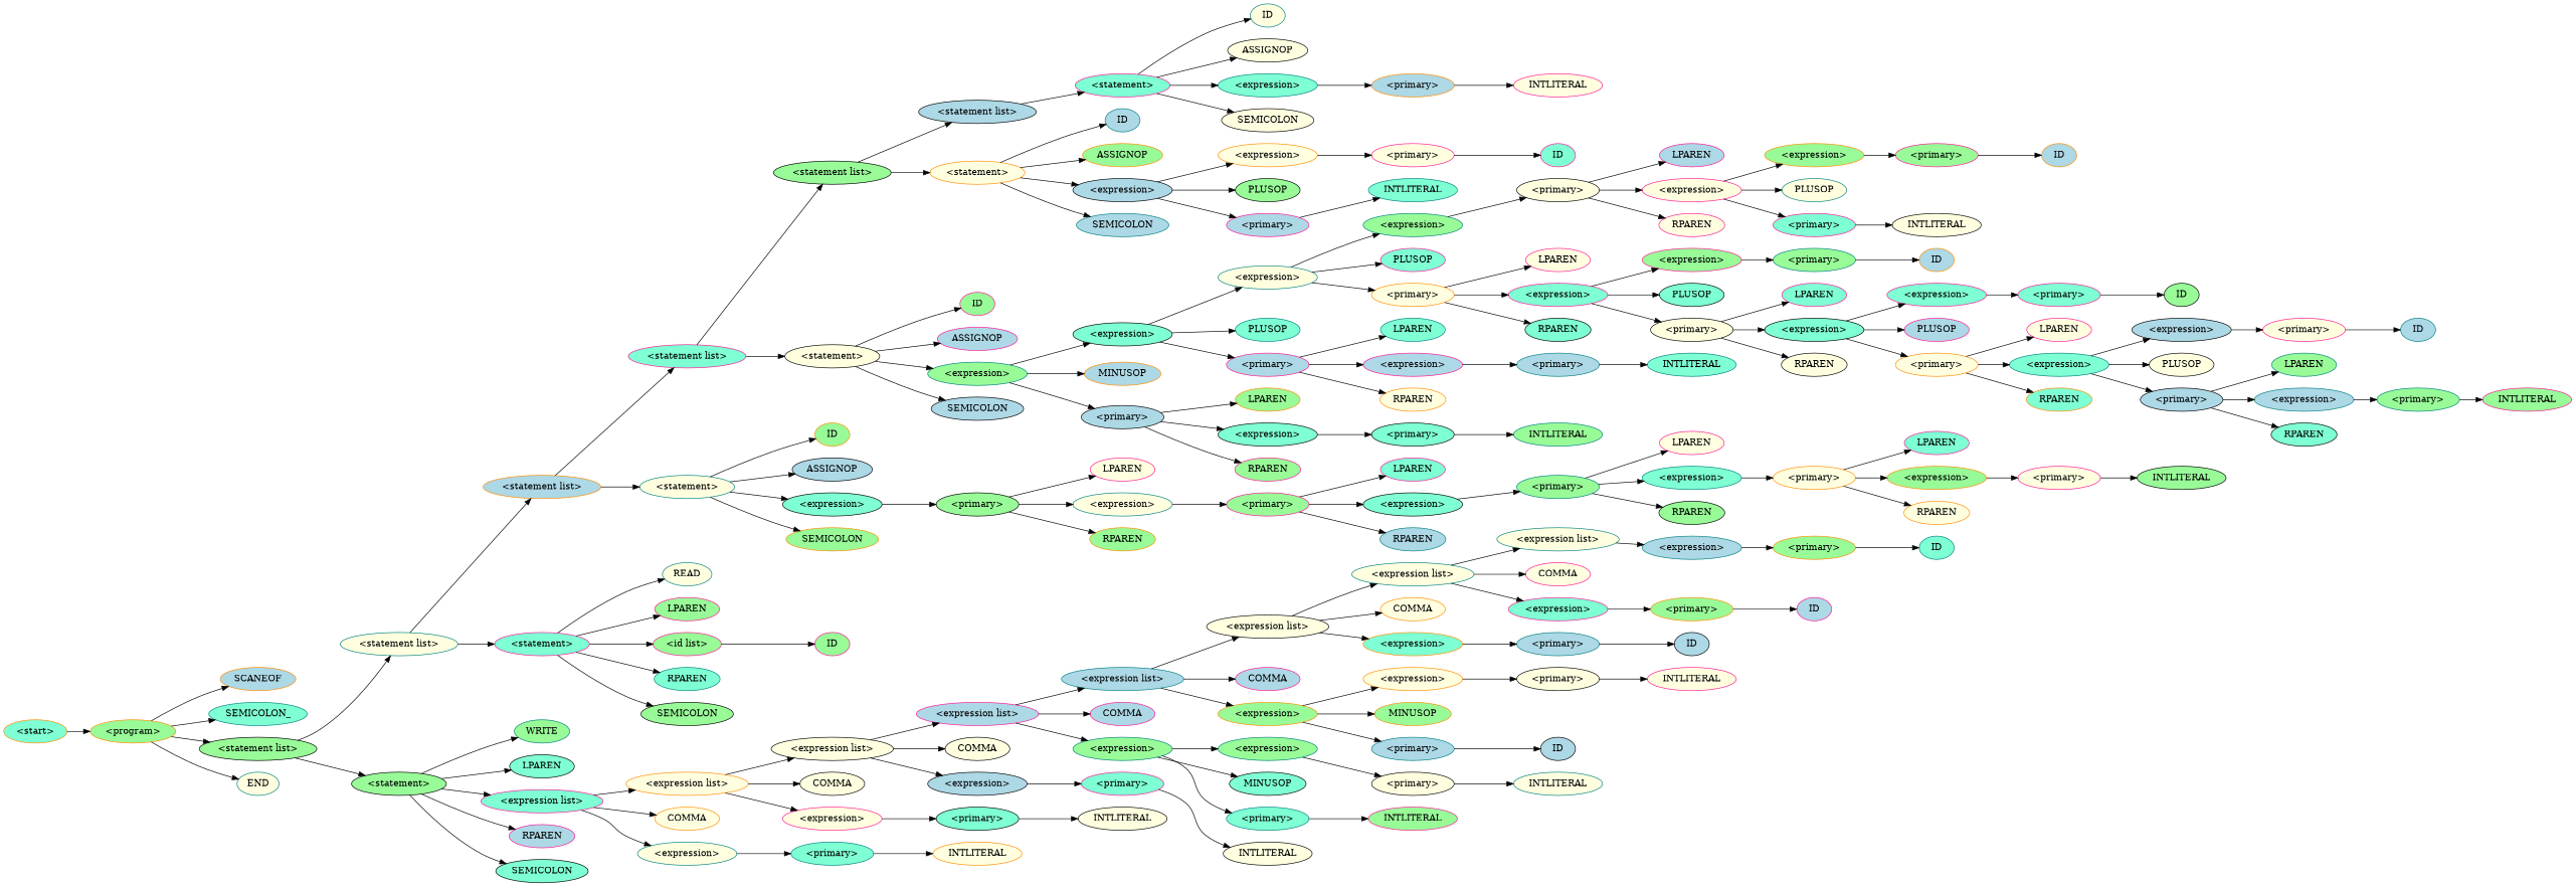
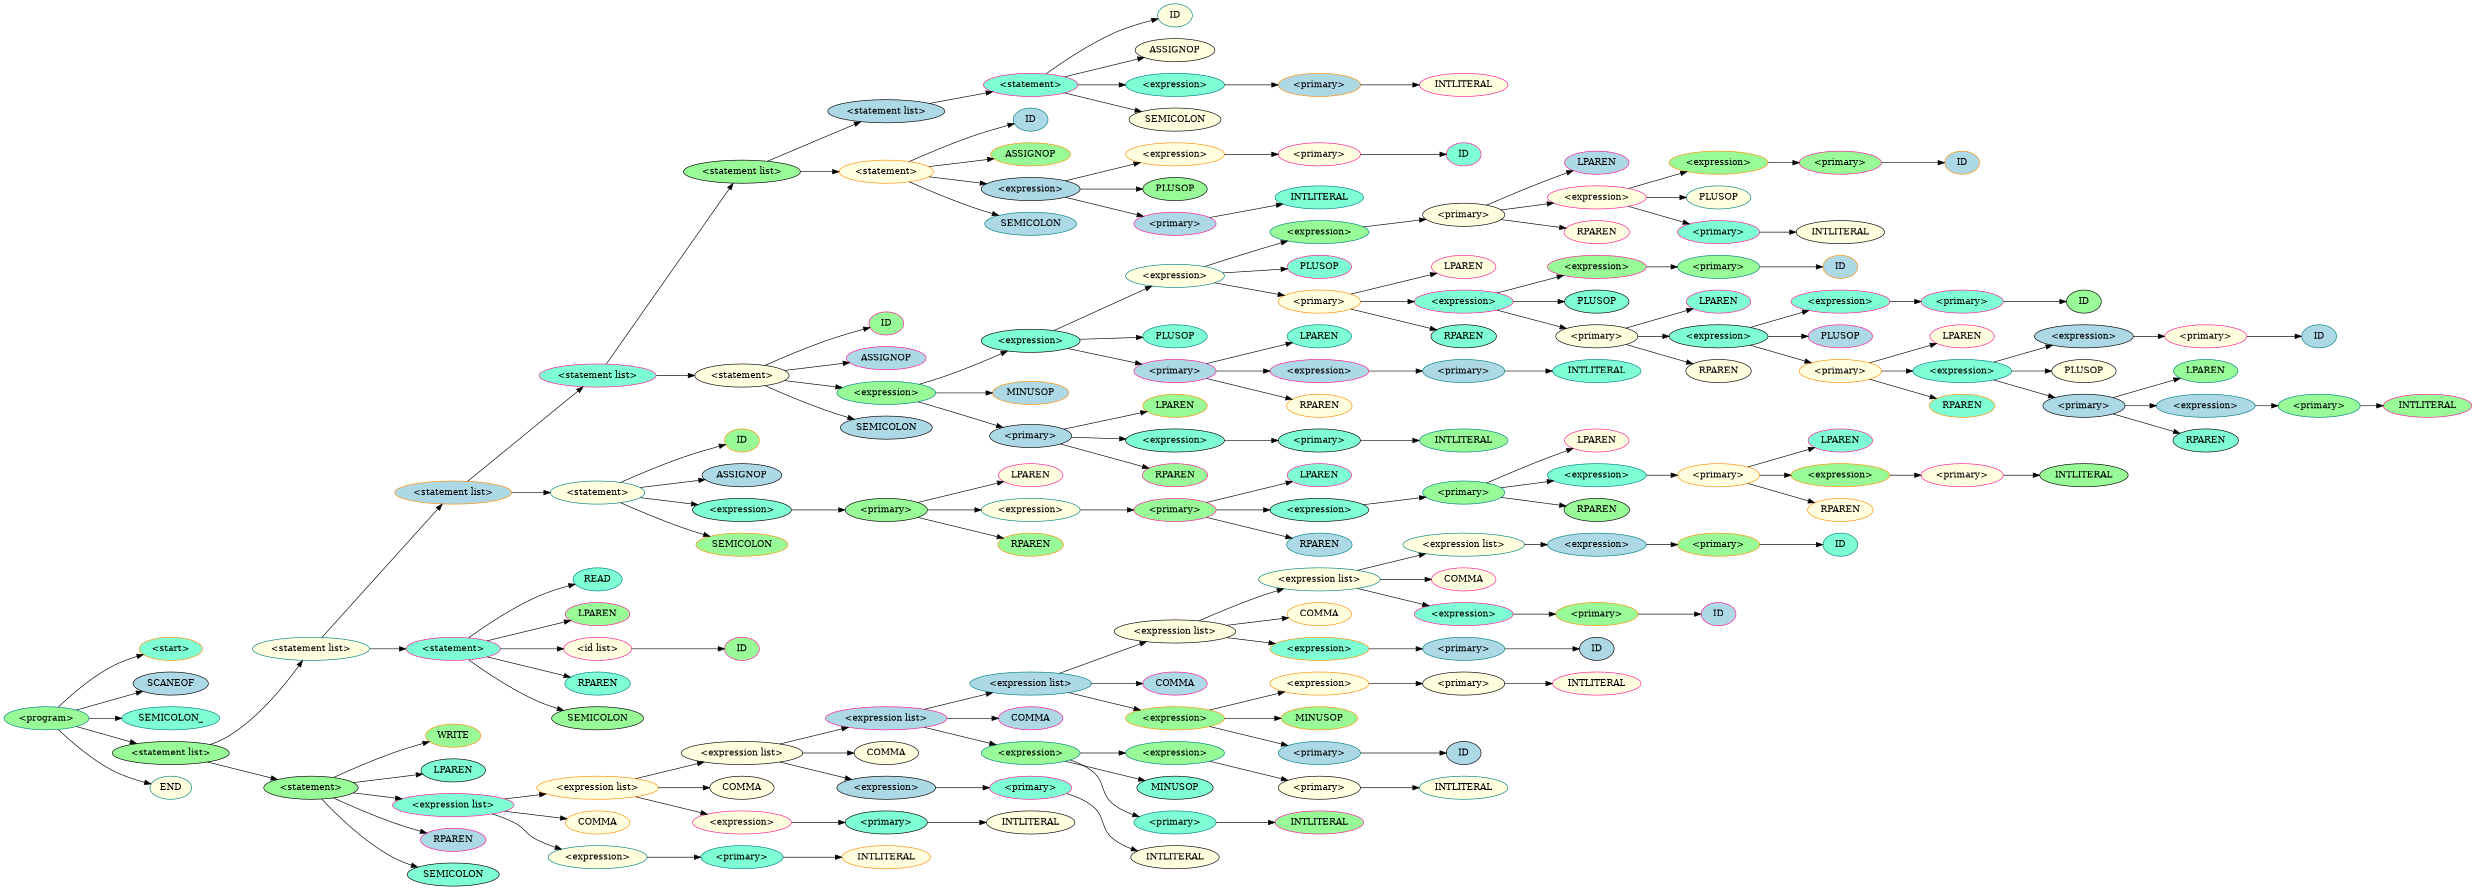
  digraph {
    rankdir=LR
    node [color=black fillcolor=lightyellow style=filled]
    n1 [color=darkorange fillcolor=aquamarine label="<start>"]
-   n2 [color=darkorange fillcolor=palegreen label="<program>"]
-   n3 [color=darkorange fillcolor=lightblue label=SCANEOF]
+   n2 [color=teal fillcolor=palegreen label="<program>"]
+   n3 [fillcolor=lightblue label=SCANEOF]
    n4 [color=teal fillcolor=aquamarine label=SEMICOLON_]
    n5 [fillcolor=palegreen label="<statement list>"]
    n6 [color=teal label=END]
    n7 [color=teal label="<statement list>"]
    n8 [fillcolor=palegreen label="<statement>"]
    n9 [color=darkorange fillcolor=lightblue label="<statement list>"]
    n10 [color=deeppink fillcolor=aquamarine label="<statement>"]
-   n11 [color=teal fillcolor=palegreen label=WRITE]
+   n11 [color=darkorange fillcolor=palegreen label=WRITE]
    n12 [fillcolor=aquamarine label=LPAREN]
    n13 [color=deeppink fillcolor=aquamarine label="<expression list>"]
    n14 [color=deeppink fillcolor=lightblue label=RPAREN]
    n15 [fillcolor=aquamarine label=SEMICOLON]
    n16 [color=deeppink fillcolor=aquamarine label="<statement list>"]
    n17 [color=teal label="<statement>"]
-   n18 [color=teal label=READ]
+   n18 [color=teal fillcolor=aquamarine label=READ]
    n19 [color=deeppink fillcolor=palegreen label=LPAREN]
-   n20 [color=deeppink fillcolor=palegreen label="<id list>"]
+   n20 [color=deeppink label="<id list>"]
    n21 [color=teal fillcolor=aquamarine label=RPAREN]
    n22 [fillcolor=palegreen label=SEMICOLON]
    n23 [fillcolor=palegreen label="<statement list>"]
    n24 [label="<statement>"]
    n25 [color=darkorange fillcolor=palegreen label=ID]
    n26 [fillcolor=lightblue label=ASSIGNOP]
    n27 [fillcolor=aquamarine label="<expression>"]
    n28 [color=darkorange fillcolor=palegreen label=SEMICOLON]
    n29 [fillcolor=lightblue label="<statement list>"]
    n30 [color=darkorange label="<statement>"]
    n31 [color=deeppink fillcolor=palegreen label=ID]
    n32 [color=deeppink fillcolor=lightblue label=ASSIGNOP]
    n33 [color=teal fillcolor=palegreen label="<expression>"]
    n34 [fillcolor=lightblue label=SEMICOLON]
    n35 [color=deeppink fillcolor=aquamarine label="<statement>"]
    n36 [color=teal fillcolor=lightblue label=ID]
    n37 [color=darkorange fillcolor=palegreen label=ASSIGNOP]
    n38 [fillcolor=lightblue label="<expression>"]
    n39 [color=teal fillcolor=lightblue label=SEMICOLON]
    n40 [color=teal label=ID]
    n41 [label=ASSIGNOP]
    n42 [color=teal fillcolor=aquamarine label="<expression>"]
    n43 [label=SEMICOLON]
    n44 [color=darkorange fillcolor=lightblue label="<primary>"]
    n45 [color=deeppink label=INTLITERAL]
    n46 [color=darkorange label="<expression>"]
    n47 [fillcolor=palegreen label=PLUSOP]
    n48 [color=deeppink fillcolor=lightblue label="<primary>"]
    n49 [color=deeppink label="<primary>"]
    n50 [color=teal fillcolor=aquamarine label=INTLITERAL]
    n51 [color=deeppink fillcolor=aquamarine label=ID]
    n52 [fillcolor=aquamarine label="<expression>"]
    n53 [color=darkorange fillcolor=lightblue label=MINUSOP]
    n54 [fillcolor=lightblue label="<primary>"]
    n55 [color=teal label="<expression>"]
    n56 [color=teal fillcolor=aquamarine label=PLUSOP]
    n57 [color=deeppink fillcolor=lightblue label="<primary>"]
    n58 [color=darkorange fillcolor=palegreen label=LPAREN]
    n59 [fillcolor=aquamarine label="<expression>"]
    n60 [color=deeppink fillcolor=palegreen label=RPAREN]
    n61 [color=teal fillcolor=palegreen label="<expression>"]
    n62 [color=deeppink fillcolor=aquamarine label=PLUSOP]
    n63 [color=darkorange label="<primary>"]
    n64 [color=teal fillcolor=aquamarine label=LPAREN]
    n65 [color=deeppink fillcolor=lightblue label="<expression>"]
    n66 [color=darkorange label=RPAREN]
    n67 [label="<primary>"]
    n68 [color=deeppink label=LPAREN]
    n69 [color=deeppink fillcolor=aquamarine label="<expression>"]
    n70 [fillcolor=aquamarine label=RPAREN]
    n71 [color=deeppink fillcolor=lightblue label=LPAREN]
    n72 [color=deeppink label="<expression>"]
    n73 [color=deeppink label=RPAREN]
    n74 [color=darkorange fillcolor=palegreen label="<expression>"]
    n75 [color=teal label=PLUSOP]
    n76 [color=deeppink fillcolor=aquamarine label="<primary>"]
    n77 [color=deeppink fillcolor=palegreen label="<primary>"]
    n78 [label=INTLITERAL]
    n79 [color=darkorange fillcolor=lightblue label=ID]
    n80 [color=deeppink fillcolor=palegreen label="<expression>"]
    n81 [fillcolor=aquamarine label=PLUSOP]
    n82 [label="<primary>"]
    n83 [color=teal fillcolor=palegreen label="<primary>"]
    n84 [color=deeppink fillcolor=aquamarine label=LPAREN]
    n85 [fillcolor=aquamarine label="<expression>"]
    n86 [label=RPAREN]
    n87 [color=darkorange fillcolor=lightblue label=ID]
    n88 [color=deeppink fillcolor=aquamarine label="<expression>"]
    n89 [color=deeppink fillcolor=lightblue label=PLUSOP]
    n90 [color=darkorange label="<primary>"]
    n91 [color=deeppink fillcolor=aquamarine label="<primary>"]
    n92 [color=deeppink label=LPAREN]
    n93 [color=teal fillcolor=aquamarine label="<expression>"]
    n94 [color=darkorange fillcolor=aquamarine label=RPAREN]
    n95 [fillcolor=palegreen label=ID]
    n96 [fillcolor=lightblue label="<expression>"]
    n97 [label=PLUSOP]
    n98 [fillcolor=lightblue label="<primary>"]
    n99 [color=deeppink label="<primary>"]
    n100 [color=teal fillcolor=palegreen label=LPAREN]
    n101 [color=teal fillcolor=lightblue label="<expression>"]
    n102 [fillcolor=aquamarine label=RPAREN]
    n103 [color=teal fillcolor=lightblue label=ID]
    n104 [color=teal fillcolor=palegreen label="<primary>"]
    n105 [color=deeppink fillcolor=palegreen label=INTLITERAL]
    n106 [color=teal fillcolor=lightblue label="<primary>"]
    n107 [color=teal fillcolor=aquamarine label=INTLITERAL]
    n108 [fillcolor=aquamarine label="<primary>"]
    n109 [color=teal fillcolor=palegreen label=INTLITERAL]
    n110 [fillcolor=palegreen label="<primary>"]
    n111 [color=deeppink label=LPAREN]
    n112 [color=teal label="<expression>"]
    n113 [color=darkorange fillcolor=palegreen label=RPAREN]
    n114 [color=deeppink fillcolor=palegreen label="<primary>"]
    n115 [color=deeppink fillcolor=aquamarine label=LPAREN]
    n116 [fillcolor=aquamarine label="<expression>"]
    n117 [color=teal fillcolor=lightblue label=RPAREN]
    n118 [color=teal fillcolor=palegreen label="<primary>"]
    n119 [color=deeppink label=LPAREN]
    n120 [color=teal fillcolor=aquamarine label="<expression>"]
    n121 [fillcolor=palegreen label=RPAREN]
    n122 [color=darkorange label="<primary>"]
    n123 [color=deeppink fillcolor=aquamarine label=LPAREN]
    n124 [color=darkorange fillcolor=palegreen label="<expression>"]
    n125 [color=darkorange label=RPAREN]
    n126 [color=deeppink label="<primary>"]
    n127 [fillcolor=palegreen label=INTLITERAL]
    n128 [color=deeppink fillcolor=palegreen label=ID]
    n129 [color=darkorange label="<expression list>"]
    n130 [color=darkorange label=COMMA]
    n131 [color=teal label="<expression>"]
    n132 [label="<expression list>"]
    n133 [label=COMMA]
    n134 [color=deeppink label="<expression>"]
    n135 [color=teal fillcolor=aquamarine label="<primary>"]
    n136 [color=deeppink fillcolor=lightblue label="<expression list>"]
    n137 [label=COMMA]
    n138 [fillcolor=lightblue label="<expression>"]
    n139 [fillcolor=aquamarine label="<primary>"]
    n140 [color=teal fillcolor=lightblue label="<expression list>"]
    n141 [color=deeppink fillcolor=lightblue label=COMMA]
    n142 [color=teal fillcolor=palegreen label="<expression>"]
    n143 [color=deeppink fillcolor=aquamarine label="<primary>"]
    n144 [label="<expression list>"]
    n145 [color=deeppink fillcolor=lightblue label=COMMA]
    n146 [color=darkorange fillcolor=palegreen label="<expression>"]
    n147 [color=teal fillcolor=palegreen label="<expression>"]
    n148 [fillcolor=aquamarine label=MINUSOP]
    n149 [color=teal fillcolor=aquamarine label="<primary>"]
    n150 [color=teal label="<expression list>"]
    n151 [color=darkorange label=COMMA]
    n152 [color=darkorange fillcolor=aquamarine label="<expression>"]
    n153 [color=darkorange label="<expression>"]
    n154 [color=darkorange fillcolor=palegreen label=MINUSOP]
    n155 [color=teal fillcolor=lightblue label="<primary>"]
    n156 [color=teal label="<expression list>"]
    n157 [color=deeppink label=COMMA]
    n158 [color=deeppink fillcolor=aquamarine label="<expression>"]
    n159 [color=teal fillcolor=lightblue label="<primary>"]
    n160 [color=teal fillcolor=lightblue label="<expression>"]
    n161 [color=darkorange fillcolor=palegreen label="<primary>"]
    n162 [color=darkorange fillcolor=palegreen label="<primary>"]
    n163 [color=teal fillcolor=aquamarine label=ID]
    n164 [color=deeppink fillcolor=lightblue label=ID]
    n165 [fillcolor=lightblue label=ID]
    n166 [label="<primary>"]
    n167 [fillcolor=lightblue label=ID]
    n168 [color=deeppink label=INTLITERAL]
    n169 [label="<primary>"]
    n170 [color=deeppink fillcolor=palegreen label=INTLITERAL]
    n171 [color=teal label=INTLITERAL]
    n172 [label=INTLITERAL]
    n173 [label=INTLITERAL]
    n174 [color=darkorange label=INTLITERAL]
-   n1 -> n2
+   n2 -> n1
    n2 -> n3
    n2 -> n4
    n2 -> n5
    n2 -> n6
    n5 -> n7
    n5 -> n8
    n7 -> n9
    n7 -> n10
    n8 -> n11
    n8 -> n12
    n8 -> n13
    n8 -> n14
    n8 -> n15
    n9 -> n16
    n9 -> n17
    n10 -> n18
    n10 -> n19
    n10 -> n20
    n10 -> n21
    n10 -> n22
    n13 -> n129
    n13 -> n130
    n13 -> n131
    n16 -> n23
    n16 -> n24
    n17 -> n25
    n17 -> n26
    n17 -> n27
    n17 -> n28
    n20 -> n128
    n23 -> n29
    n23 -> n30
    n24 -> n31
    n24 -> n32
    n24 -> n33
    n24 -> n34
    n27 -> n110
    n29 -> n35
    n30 -> n36
    n30 -> n37
    n30 -> n38
    n30 -> n39
    n33 -> n52
    n33 -> n53
    n33 -> n54
    n35 -> n40
    n35 -> n41
    n35 -> n42
    n35 -> n43
    n38 -> n46
    n38 -> n47
    n38 -> n48
    n42 -> n44
    n44 -> n45
    n46 -> n49
    n48 -> n50
    n49 -> n51
    n52 -> n55
    n52 -> n56
    n52 -> n57
    n54 -> n58
    n54 -> n59
    n54 -> n60
    n55 -> n61
    n55 -> n62
    n55 -> n63
    n57 -> n64
    n57 -> n65
    n57 -> n66
    n59 -> n108
    n61 -> n67
    n63 -> n68
    n63 -> n69
    n63 -> n70
    n65 -> n106
    n67 -> n71
    n67 -> n72
    n67 -> n73
    n69 -> n80
    n69 -> n81
    n69 -> n82
    n72 -> n74
    n72 -> n75
    n72 -> n76
    n74 -> n77
    n76 -> n78
    n77 -> n79
    n80 -> n83
    n82 -> n84
    n82 -> n85
    n82 -> n86
    n83 -> n87
    n85 -> n88
    n85 -> n89
    n85 -> n90
    n88 -> n91
    n90 -> n92
    n90 -> n93
    n90 -> n94
    n91 -> n95
    n93 -> n96
    n93 -> n97
    n93 -> n98
    n96 -> n99
    n98 -> n100
    n98 -> n101
    n98 -> n102
    n99 -> n103
    n101 -> n104
    n104 -> n105
    n106 -> n107
    n108 -> n109
    n110 -> n111
    n110 -> n112
    n110 -> n113
    n112 -> n114
    n114 -> n115
    n114 -> n116
    n114 -> n117
    n116 -> n118
    n118 -> n119
    n118 -> n120
    n118 -> n121
    n120 -> n122
    n122 -> n123
    n122 -> n124
    n122 -> n125
    n124 -> n126
    n126 -> n127
    n129 -> n132
    n129 -> n133
    n129 -> n134
    n131 -> n135
    n132 -> n136
    n132 -> n137
    n132 -> n138
    n134 -> n139
    n135 -> n174
    n136 -> n140
    n136 -> n141
    n136 -> n142
    n138 -> n143
    n139 -> n173
    n140 -> n144
    n140 -> n145
    n140 -> n146
    n142 -> n147
    n142 -> n148
    n142 -> n149
    n143 -> n172
    n144 -> n150
    n144 -> n151
    n144 -> n152
    n146 -> n153
    n146 -> n154
    n146 -> n155
    n147 -> n169
    n149 -> n170
    n150 -> n156
    n150 -> n157
    n150 -> n158
    n152 -> n159
    n153 -> n166
    n155 -> n167
    n156 -> n160
    n158 -> n161
    n159 -> n165
    n160 -> n162
    n161 -> n164
    n162 -> n163
    n166 -> n168
    n169 -> n171
  }
